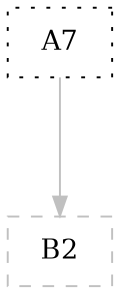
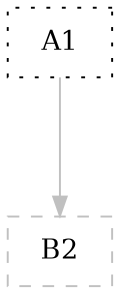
  digraph {
    mindist=1.0
    nodesep=0.6
    rankdir=TB
    ranksep=1.0
    root=Demo
    node [cpu=0 fillcolor=white shape=rectangle]
-   A1 [beamproc=beamA bpentry=false bpexit=false color=black flags="0x00000008" patentry=false patexit=false pattern=patternA qhi=false qil=false qlo=false style=dotted tperiod=0 type=blockalign label=A7]
+   A1 [beamproc=beamA bpentry=false bpexit=false color=black flags="0x00000008" patentry=false patexit=false pattern=patternA qhi=false qil=false qlo=false style=dotted tperiod=0 type=blockalign]
    B2 [color=gray flags="0x0000000a" style=dashed type=qbuf]
    A1 -> B2 [color=gray type=meta]
  }
